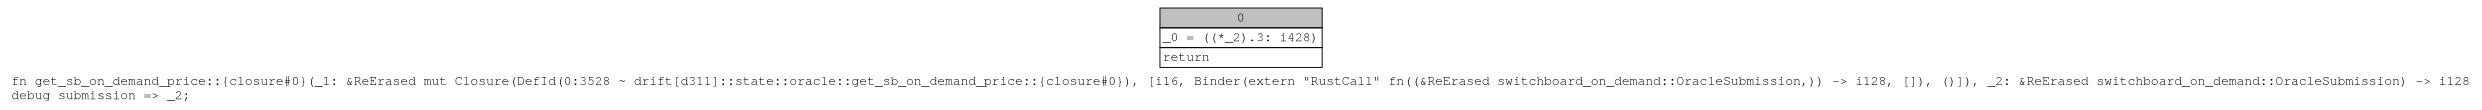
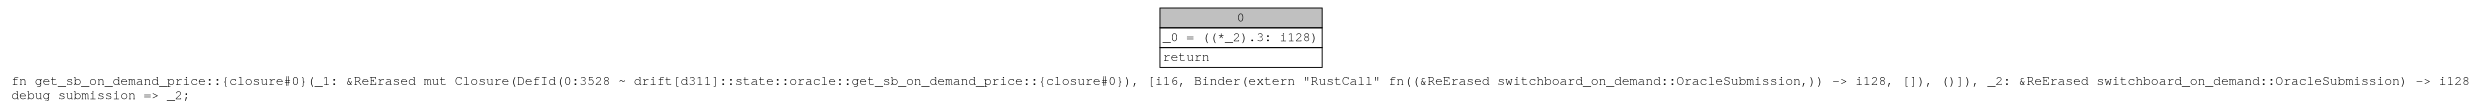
  digraph {
    fontname="Courier, monospace"
    label=<fn get_sb_on_demand_price::{closure#0}(_1: &amp;ReErased mut Closure(DefId(0:3528 ~ drift[d311]::state::oracle::get_sb_on_demand_price::{closure#0}), [i16, Binder(extern &quot;RustCall&quot; fn((&amp;ReErased switchboard_on_demand::OracleSubmission,)) -&gt; i128, []), ()]), _2: &amp;ReErased switchboard_on_demand::OracleSubmission) -&gt; i128<br align="left"/>debug submission =&gt; _2;<br align="left"/>>
-   n1 [fontname="Courier, monospace" label=<<table border="0" cellborder="1" cellspacing="0"><tr><td bgcolor="gray" align="center" colspan="1">0</td></tr><tr><td align="left" balign="left">_0 = ((*_2).3: i428)<br/></td></tr><tr><td align="left">return</td></tr></table>> shape=none]
+   n1 [fontname="Courier, monospace" label=<<table border="0" cellborder="1" cellspacing="0"><tr><td bgcolor="gray" align="center" colspan="1">0</td></tr><tr><td align="left" balign="left">_0 = ((*_2).3: i128)<br/></td></tr><tr><td align="left">return</td></tr></table>> shape=none]
  }
